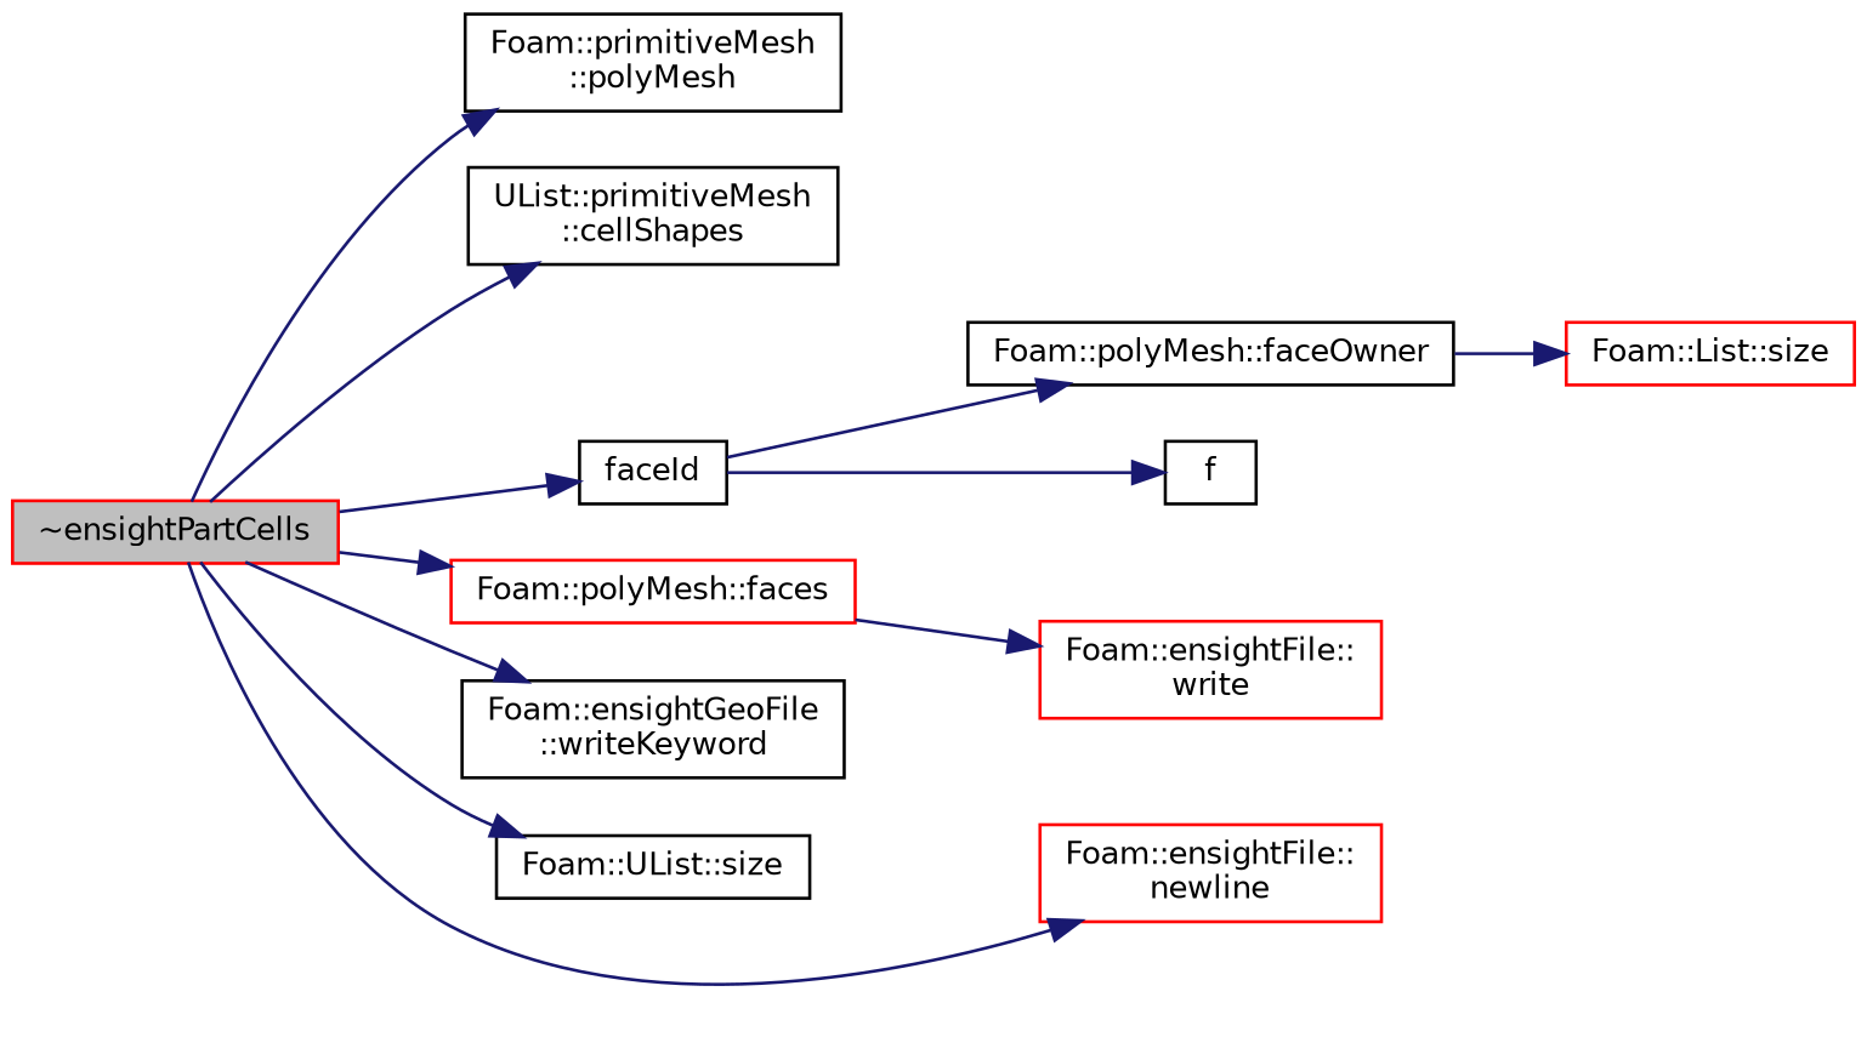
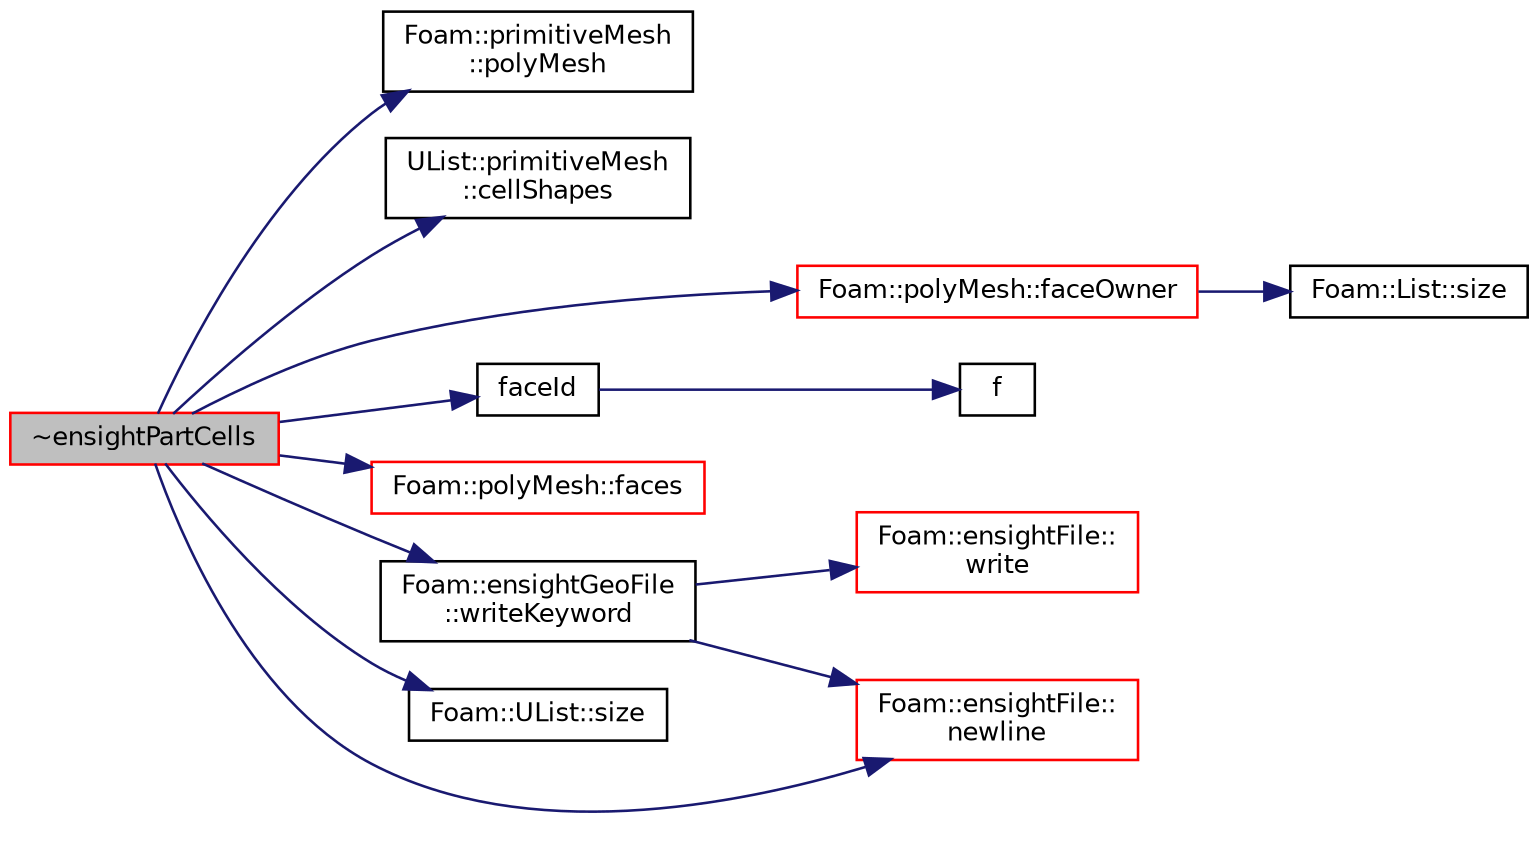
  digraph {
    rankdir=LR
    node [color=black fontname=Helvetica fontsize=10 shape=record]
    edge [color=midnightblue fontname=Helvetica fontsize=10 labelfontname=Helvetica labelfontsize=10 style=solid]
    n1 [color=red fillcolor=grey75 fontcolor=black height=0.2 label="~ensightPartCells" style=filled width=0.4]
    n2 [height=0.2 label="Foam::primitiveMesh\l::polyMesh" width=0.4]
    n3 [height=0.2 label="UList::primitiveMesh\l::cellShapes" width=0.4]
    n4 [height=0.2 label=faceId width=0.4]
-   n5 [height=0.2 label="Foam::polyMesh::faceOwner" width=0.4]
+   n5 [color=red height=0.2 label="Foam::polyMesh::faceOwner" width=0.4]
    n6 [color=red height=0.2 label="Foam::polyMesh::faces" width=0.4]
    n7 [color=red height=0.2 label="Foam::ensightFile::\lnewline" width=0.4]
    n8 [height=0.2 label="Foam::UList::size" width=0.4]
    n9 [height=0.2 label="Foam::ensightGeoFile\l::writeKeyword" width=0.4]
    n10 [height=0.2 label=f width=0.4]
-   n11 [color=red height=0.2 label="Foam::List::size" width=0.4]
+   n11 [height=0.2 label="Foam::List::size" width=0.4]
    n12 [color=red height=0.2 label="Foam::ensightFile::\lwrite" width=0.4]
    n1 -> n2
    n1 -> n3
    n1 -> n4
-   n4 -> n5
+   n1 -> n5
    n1 -> n6
    n1 -> n7
    n1 -> n8
    n1 -> n9
    n4 -> n10
    n5 -> n11
-   n6 -> n12
+   n9 -> n7
+   n9 -> n12
  }
